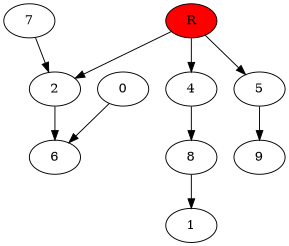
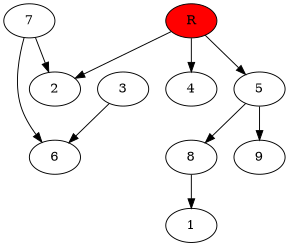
  digraph {
    fontname="DejaVu Serif"
    node [fontname="DejaVu Serif"]
    edge [fontname="DejaVu Serif"]
    7
    2
    6
    8
    1
-   3 [label=0]
+   3
    5
    9
    R [fillcolor="#ff0000" style=filled]
    4
    7 -> 2
-   2 -> 6
+   7 -> 6
    8 -> 1
    3 -> 6
-   4 -> 8
+   5 -> 8
    5 -> 9
    R -> 2
    R -> 5
    R -> 4
  }
